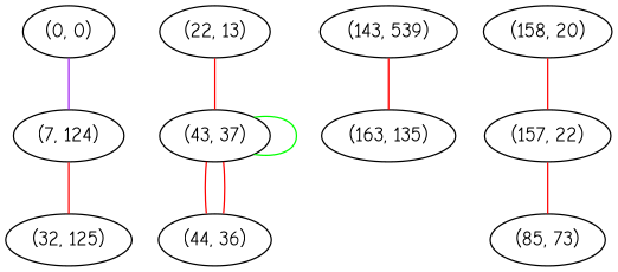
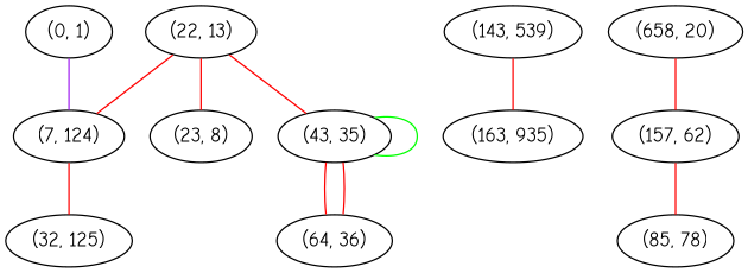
  graph {
    fontname="Comic Neue"
    node [fontname="Comic Neue"]
    edge [color=red fontname="Comic Neue" weight=1]
-   "(0, 0)"
+   "(0, 0)" [label="(0, 1)"]
    "(7, 124)"
    "(22, 13)"
-   "(43, 35)" [label="(43, 37)"]
-   "(44, 36)"
+   "(23, 8)"
+   "(43, 35)"
+   "(44, 36)" [label="(64, 36)"]
    "(32, 125)"
    n8 [label="(143, 539)"]
-   "(163, 135)"
-   "(158, 20)"
-   "(157, 22)"
-   "(85, 73)"
+   "(163, 135)" [label="(163, 935)"]
+   "(158, 20)" [label="(658, 20)"]
+   "(157, 22)" [label="(157, 62)"]
+   "(85, 73)" [label="(85, 78)"]
    "(0, 0)" -- "(7, 124)" [color=purple weight=4]
    "(7, 124)" -- "(32, 125)"
+   "(22, 13)" -- "(7, 124)"
+   "(22, 13)" -- "(23, 8)"
    "(22, 13)" -- "(43, 35)"
    "(43, 35)" -- "(43, 35)" [color=green weight=2]
    "(43, 35)" -- "(44, 36)"
    "(43, 35)" -- "(44, 36)"
    n8 -- "(163, 135)"
    "(158, 20)" -- "(157, 22)"
    "(157, 22)" -- "(85, 73)"
  }
